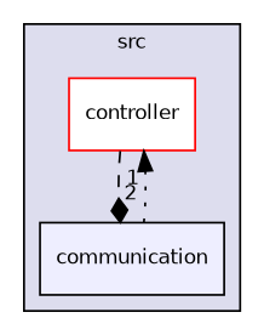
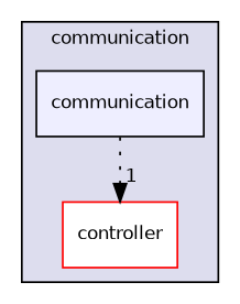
  digraph {
    compound=true
    node [fontname=Helvetica fontsize=10 shape=box style=filled]
    edge [labeldistance=1.5 labelfontname=Helvetica labelfontsize=10]
    n1 [color=red fillcolor=white label=controller]
    n2 [fillcolor="#eeeeff" label=communication pencolor=black]
    subgraph cluster_1 {
      bgcolor="#ddddee"
      fontname=Helvetica
      fontsize=10
-     label=src
+     label=communication
      pencolor=black
      n1
      n2
    }
-   n1 -> n2 [headlabel=2 style=dashed arrowhead=diamond]
    n2 -> n1 [headlabel=1 style=dotted arrowhead=normal]
  }
